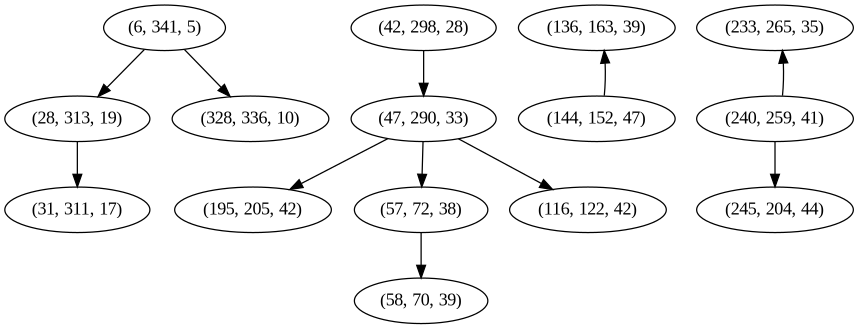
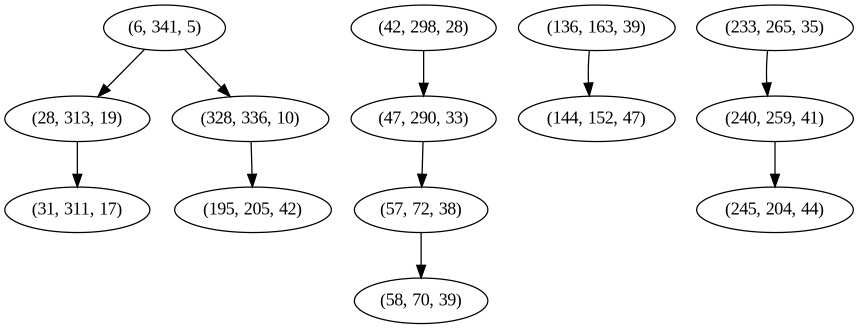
  digraph {
    fontname="Liberation Serif"
    node [fontname="Liberation Serif"]
    edge [fontname="Liberation Serif"]
    n1 [label="(28, 313, 19)"]
    "(6, 341, 5)"
    "(328, 336, 10)"
    "(31, 311, 17)"
    "(42, 298, 28)"
    "(47, 290, 33)"
    "(57, 72, 38)"
-   "(116, 122, 42)"
    "(195, 205, 42)"
    "(58, 70, 39)"
    "(136, 163, 39)"
    "(144, 152, 47)"
    "(233, 265, 35)"
    "(240, 259, 41)"
    n15 [label="(245, 204, 44)"]
    n1 -> "(31, 311, 17)"
    "(6, 341, 5)" -> n1
    "(6, 341, 5)" -> "(328, 336, 10)"
    "(42, 298, 28)" -> "(47, 290, 33)"
    "(47, 290, 33)" -> "(57, 72, 38)"
-   "(47, 290, 33)" -> "(116, 122, 42)"
-   "(47, 290, 33)" -> "(195, 205, 42)"
+   "(328, 336, 10)" -> "(195, 205, 42)"
    "(57, 72, 38)" -> "(58, 70, 39)"
-   "(144, 152, 47)" -> "(136, 163, 39)"
-   "(240, 259, 41)" -> "(233, 265, 35)"
+   "(136, 163, 39)" -> "(144, 152, 47)"
+   "(233, 265, 35)" -> "(240, 259, 41)"
    "(240, 259, 41)" -> n15
  }
